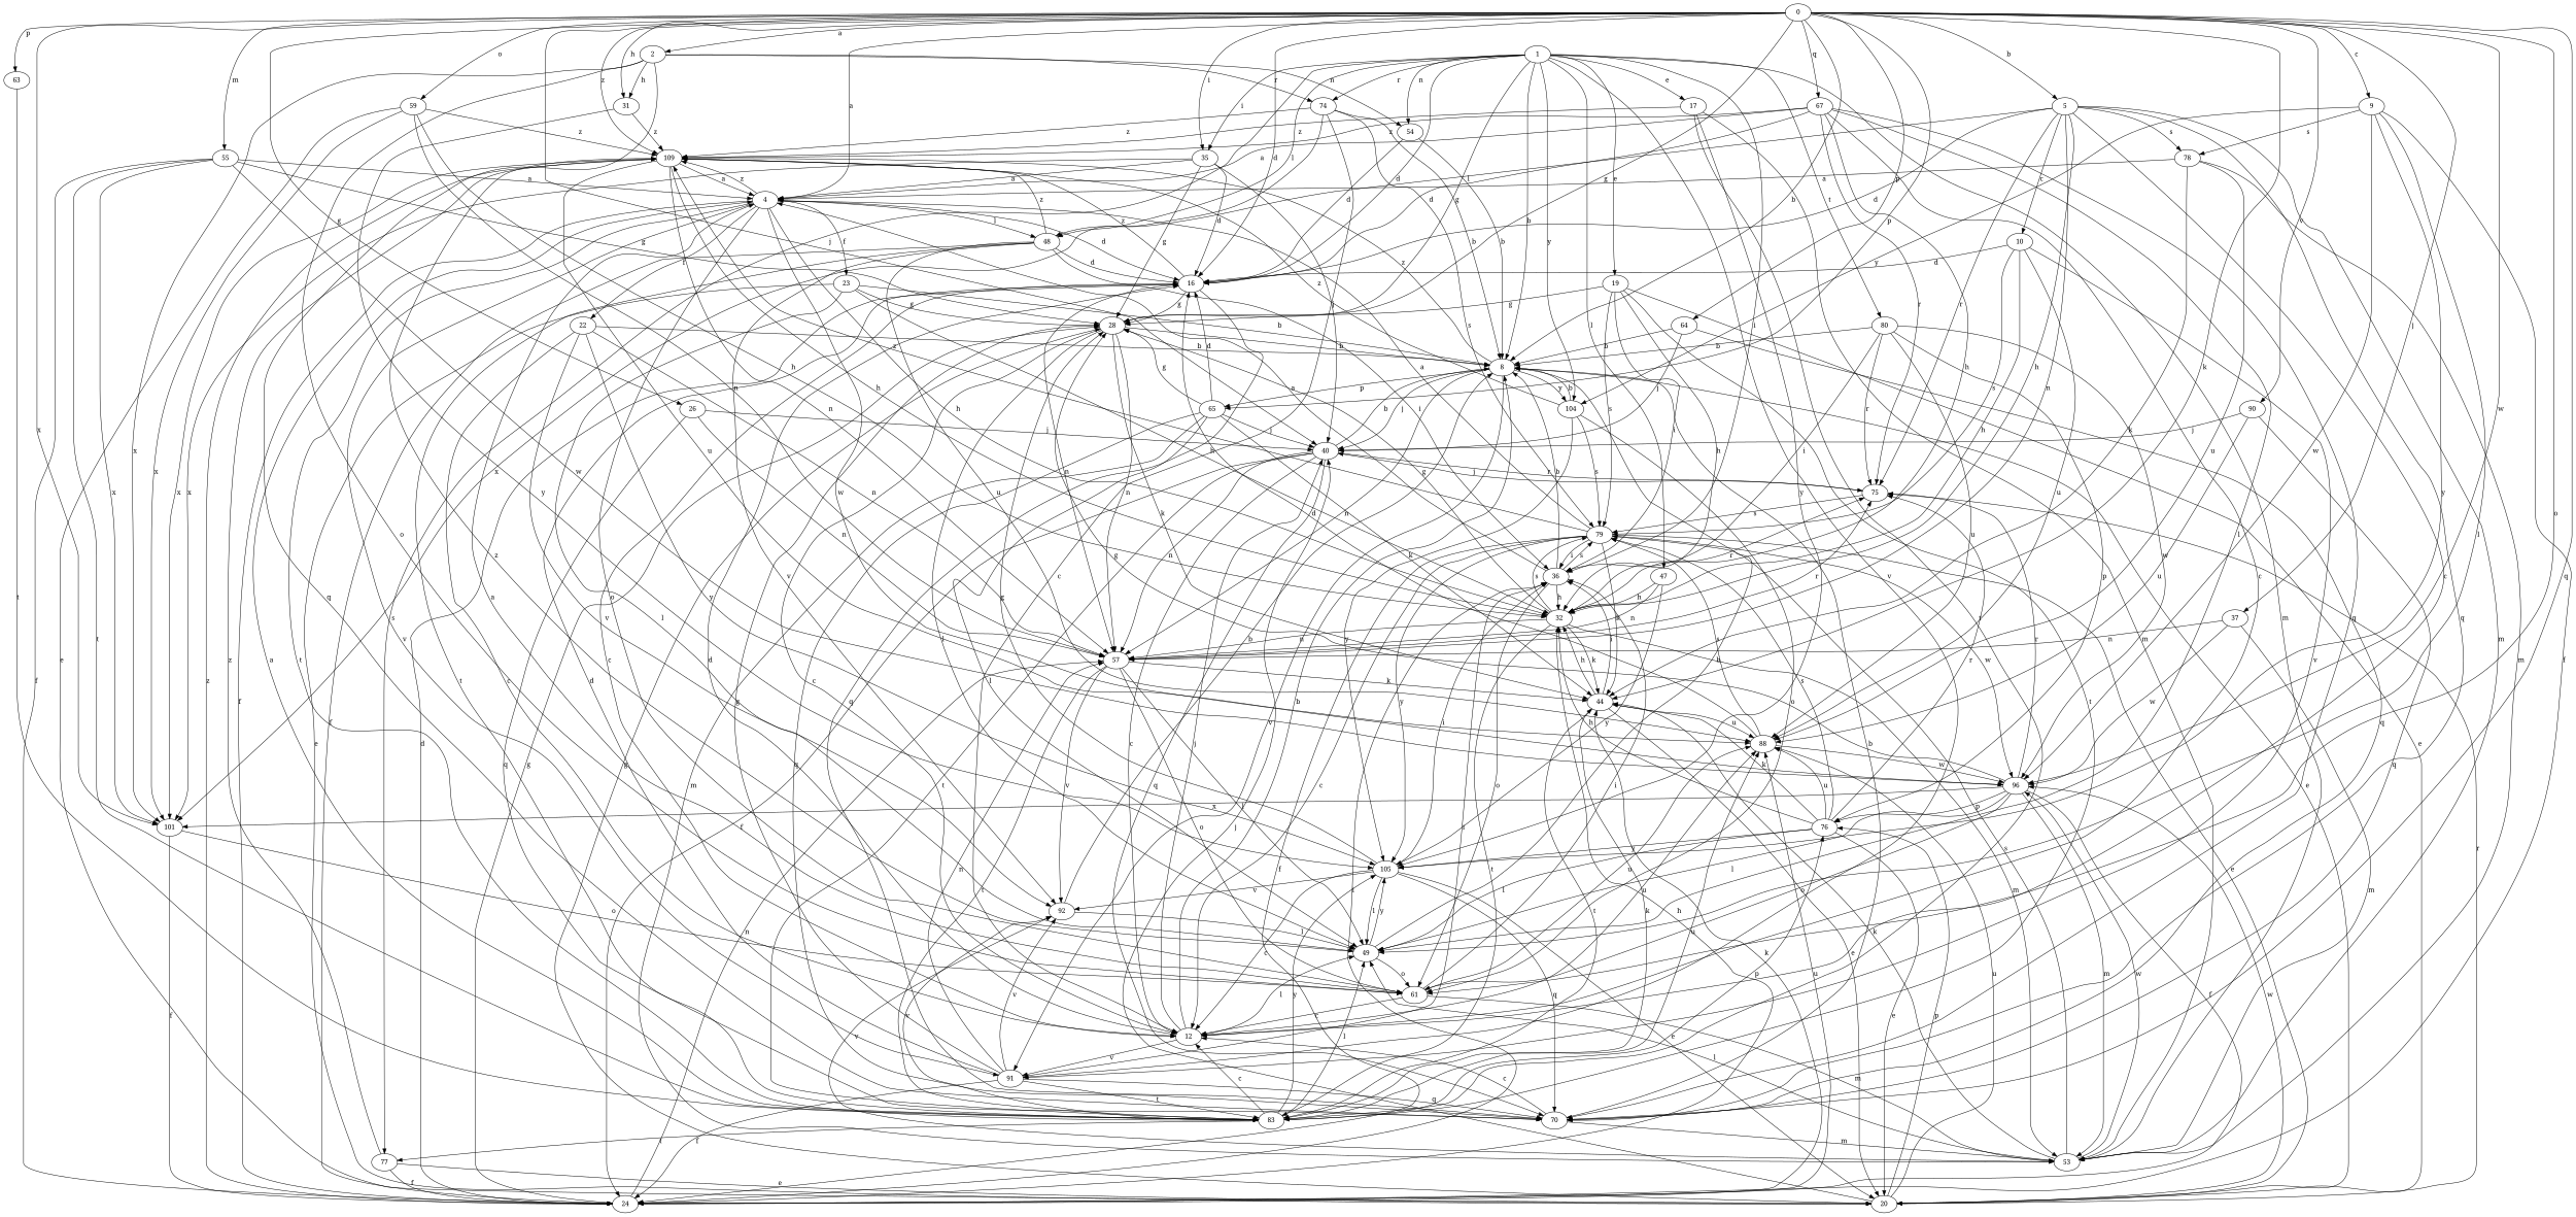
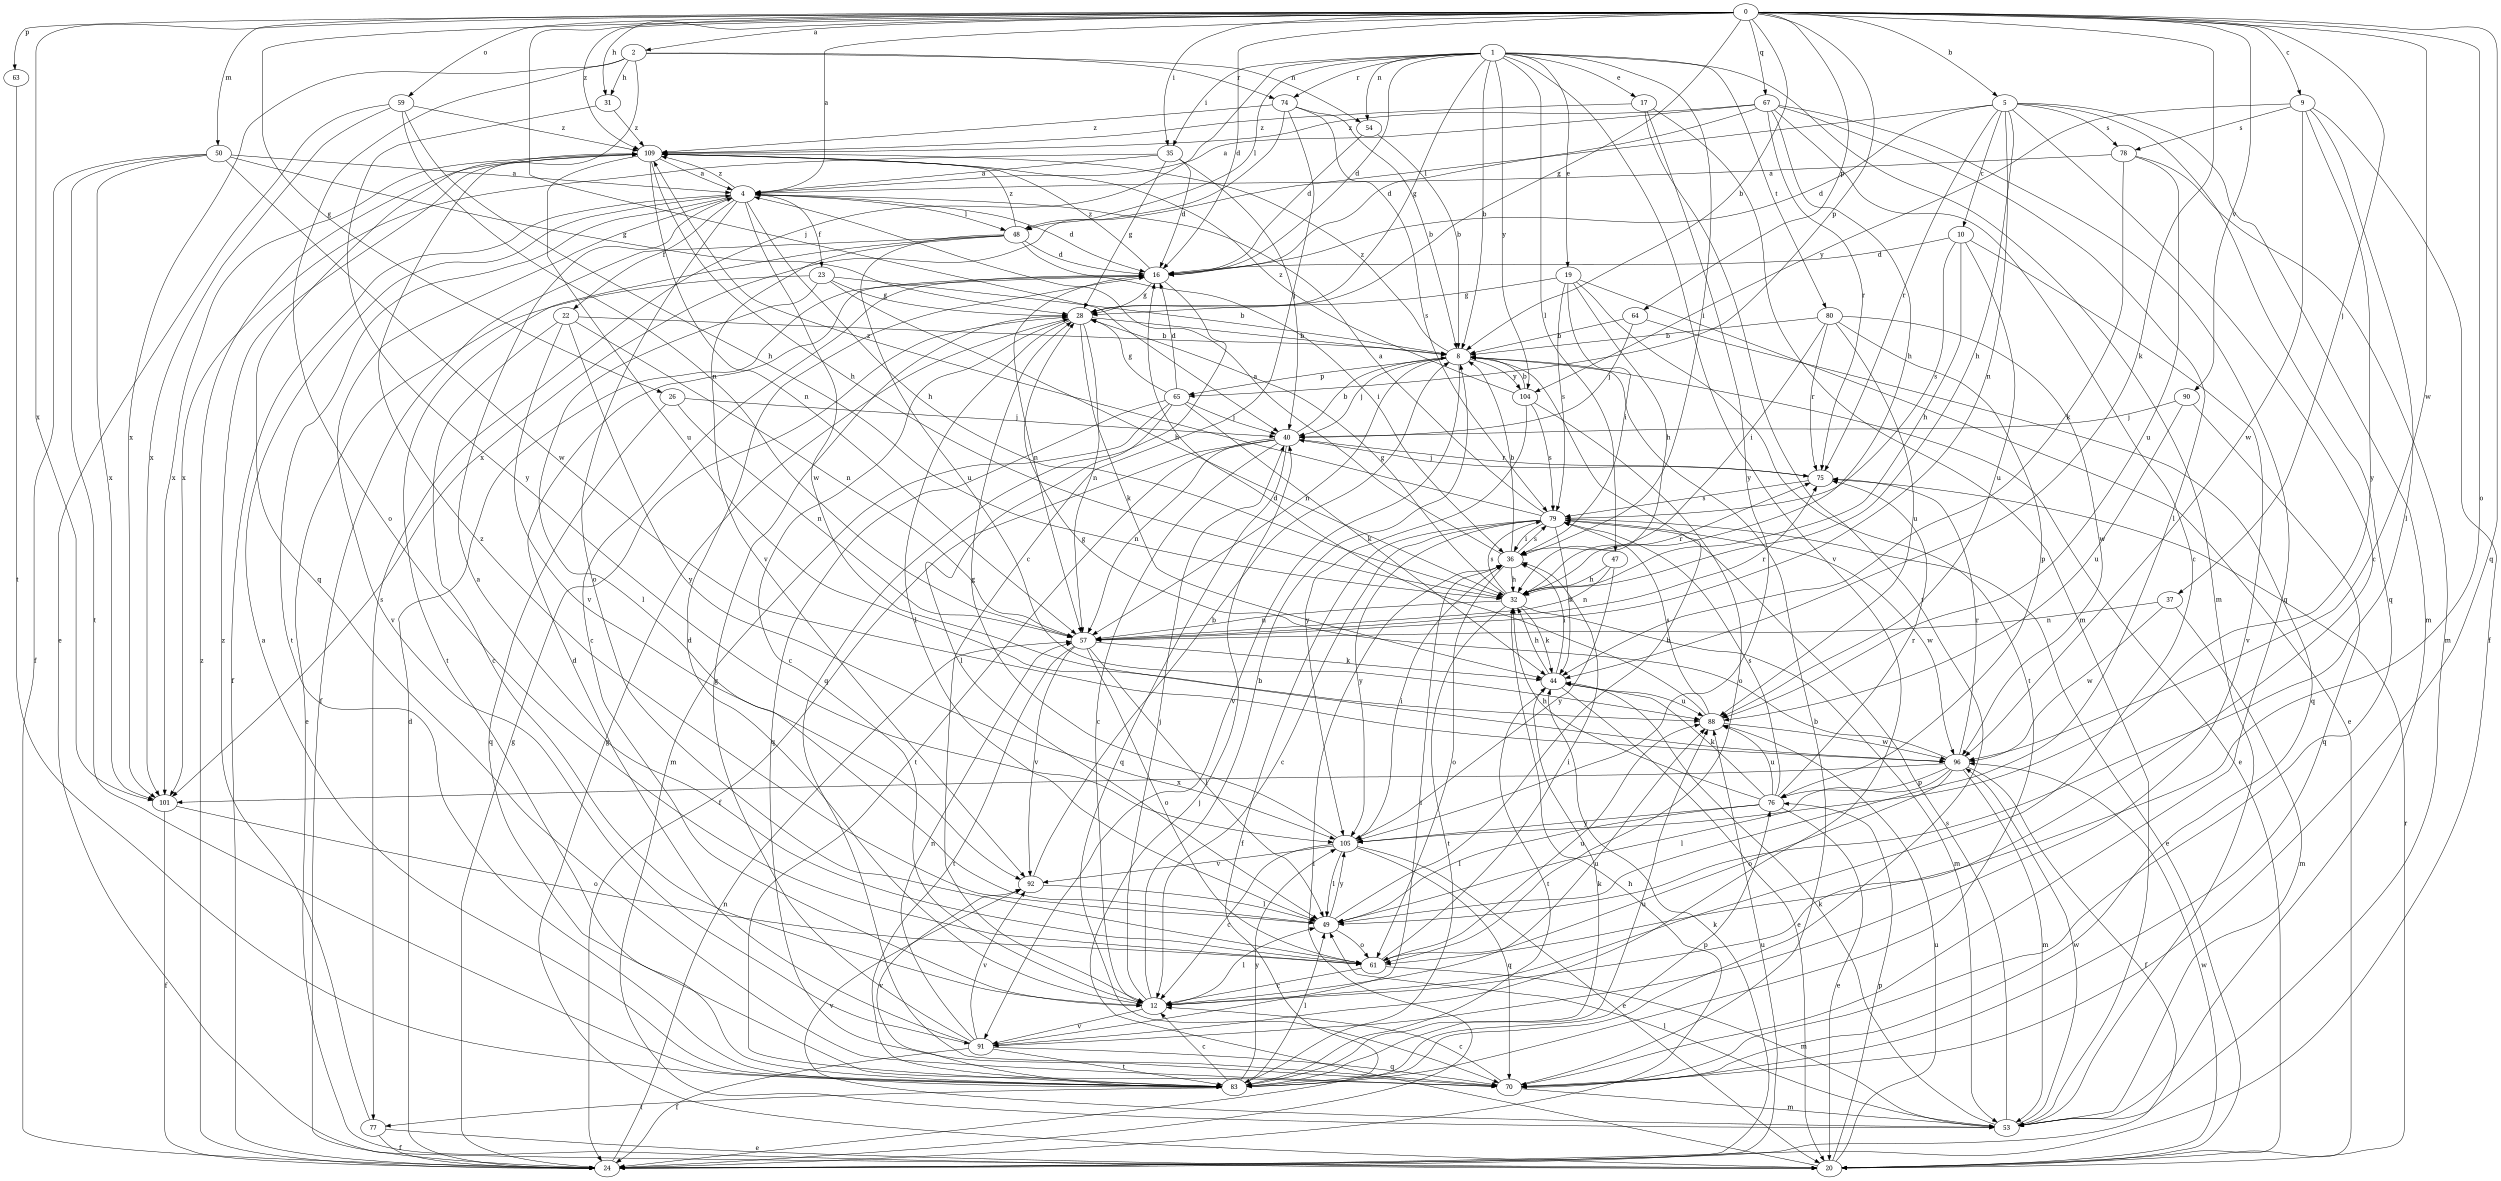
  strict digraph {
    fontname="Noto Serif"
    node [fontname="Noto Serif"]
    edge [fontname="Noto Serif"]
    0
    2
    4
    5
    8
    9
    16
    26
    28
    31
    35
    37
    40
    44
-   50 [label=55]
+   50
    59
    61
    63
    64
    65
    67
    70
    90
    96
    101
    109
    54
    74
    48
    91
    22
    23
    24
    32
    83
    53
    10
    12
    57
    75
    78
    104
    20
    49
    105
    36
    88
    n48 [label=76]
    1
    17
    19
    47
    77
    80
    79
    92
    0 -> 2 [label=a]
    0 -> 4 [label=a]
    0 -> 5 [label=b]
    0 -> 8 [label=b]
    0 -> 9 [label=c]
    0 -> 16 [label=d]
    0 -> 26 [label=g]
    0 -> 28 [label=g]
    0 -> 31 [label=h]
    0 -> 35 [label=i]
    0 -> 37 [label=j]
    0 -> 40 [label=j]
    0 -> 44 [label=k]
    0 -> 50 [label=m]
    0 -> 59 [label=o]
    0 -> 61 [label=o]
    0 -> 63 [label=p]
    0 -> 64 [label=p]
    0 -> 65 [label=p]
    0 -> 67 [label=q]
    0 -> 70 [label=q]
    0 -> 90 [label=v]
    0 -> 96 [label=w]
    0 -> 101 [label=x]
    0 -> 109 [label=z]
    2 -> 31 [label=h]
    2 -> 61 [label=o]
    2 -> 70 [label=q]
    2 -> 101 [label=x]
    2 -> 54 [label=n]
    2 -> 74 [label=r]
    4 -> 16 [label=d]
    4 -> 61 [label=o]
    4 -> 96 [label=w]
    4 -> 109 [label=z]
    4 -> 48 [label=l]
    4 -> 91 [label=v]
    4 -> 22 [label=f]
    4 -> 23 [label=f]
    4 -> 24 [label=f]
    4 -> 32 [label=h]
    4 -> 83 [label=t]
    5 -> 16 [label=d]
    5 -> 70 [label=q]
    5 -> 48 [label=l]
    5 -> 32 [label=h]
    5 -> 53 [label=m]
    5 -> 10 [label=c]
    5 -> 12 [label=c]
    5 -> 57 [label=n]
    5 -> 75 [label=r]
    5 -> 78 [label=s]
    8 -> 40 [label=j]
    8 -> 65 [label=p]
    8 -> 109 [label=z]
    8 -> 91 [label=v]
    8 -> 57 [label=n]
    8 -> 104 [label=y]
    8 -> 20 [label=e]
    9 -> 96 [label=w]
    9 -> 24 [label=f]
    9 -> 78 [label=s]
    9 -> 104 [label=y]
    9 -> 49 [label=l]
    9 -> 105 [label=y]
    16 -> 28 [label=g]
    16 -> 70 [label=q]
    16 -> 109 [label=z]
    16 -> 12 [label=c]
    16 -> 57 [label=n]
    26 -> 40 [label=j]
    26 -> 70 [label=q]
    26 -> 57 [label=n]
    28 -> 8 [label=b]
    28 -> 44 [label=k]
    28 -> 12 [label=c]
    28 -> 57 [label=n]
    28 -> 49 [label=l]
    31 -> 109 [label=z]
    31 -> 105 [label=y]
    35 -> 4 [label=a]
    35 -> 16 [label=d]
    35 -> 28 [label=g]
    35 -> 40 [label=j]
    35 -> 101 [label=x]
    37 -> 96 [label=w]
    37 -> 53 [label=m]
    37 -> 57 [label=n]
    40 -> 8 [label=b]
    40 -> 70 [label=q]
    40 -> 24 [label=f]
    40 -> 83 [label=t]
    40 -> 12 [label=c]
    40 -> 57 [label=n]
    40 -> 75 [label=r]
    44 -> 32 [label=h]
    44 -> 83 [label=t]
    44 -> 20 [label=e]
    44 -> 36 [label=i]
    44 -> 88 [label=u]
    50 -> 4 [label=a]
    50 -> 28 [label=g]
    50 -> 96 [label=w]
    50 -> 101 [label=x]
    50 -> 24 [label=f]
    50 -> 83 [label=t]
    59 -> 101 [label=x]
    59 -> 109 [label=z]
    59 -> 32 [label=h]
    59 -> 57 [label=n]
    59 -> 20 [label=e]
    61 -> 4 [label=a]
    61 -> 53 [label=m]
    61 -> 12 [label=c]
    61 -> 36 [label=i]
    61 -> 88 [label=u]
    63 -> 83 [label=t]
    64 -> 8 [label=b]
    64 -> 40 [label=j]
    64 -> 70 [label=q]
    65 -> 16 [label=d]
    65 -> 28 [label=g]
    65 -> 40 [label=j]
    65 -> 44 [label=k]
    65 -> 70 [label=q]
    65 -> 53 [label=m]
    65 -> 49 [label=l]
    67 -> 4 [label=a]
    67 -> 16 [label=d]
    67 -> 70 [label=q]
    67 -> 109 [label=z]
    67 -> 32 [label=h]
    67 -> 12 [label=c]
    67 -> 75 [label=r]
    67 -> 49 [label=l]
    70 -> 8 [label=b]
    70 -> 53 [label=m]
    70 -> 12 [label=c]
    90 -> 40 [label=j]
    90 -> 70 [label=q]
    90 -> 88 [label=u]
    96 -> 28 [label=g]
    96 -> 61 [label=o]
    96 -> 101 [label=x]
    96 -> 24 [label=f]
    96 -> 53 [label=m]
    96 -> 75 [label=r]
    96 -> 49 [label=l]
    96 -> n48 [label=p]
    101 -> 61 [label=o]
    101 -> 24 [label=f]
    109 -> 4 [label=a]
    109 -> 101 [label=x]
    109 -> 32 [label=h]
    109 -> 57 [label=n]
    109 -> 88 [label=u]
    54 -> 8 [label=b]
    54 -> 16 [label=d]
    74 -> 8 [label=b]
    74 -> 101 [label=x]
    74 -> 109 [label=z]
    74 -> 12 [label=c]
    74 -> 79 [label=s]
    48 -> 16 [label=d]
    48 -> 109 [label=z]
    48 -> 24 [label=f]
    48 -> 83 [label=t]
    48 -> 36 [label=i]
    48 -> 88 [label=u]
    48 -> 92 [label=v]
    91 -> 16 [label=d]
    91 -> 28 [label=g]
    91 -> 70 [label=q]
    91 -> 24 [label=f]
    91 -> 83 [label=t]
    91 -> 57 [label=n]
    91 -> 36 [label=i]
    91 -> 92 [label=v]
    22 -> 8 [label=b]
    22 -> 12 [label=c]
    22 -> 57 [label=n]
    22 -> 105 [label=y]
    22 -> 92 [label=v]
    23 -> 8 [label=b]
    23 -> 28 [label=g]
    23 -> 32 [label=h]
    23 -> 20 [label=e]
    23 -> 49 [label=l]
    24 -> 16 [label=d]
    24 -> 28 [label=g]
    24 -> 44 [label=k]
    24 -> 109 [label=z]
    24 -> 32 [label=h]
    24 -> 57 [label=n]
    24 -> 36 [label=i]
    24 -> 88 [label=u]
    32 -> 28 [label=g]
    32 -> 44 [label=k]
    32 -> 83 [label=t]
    32 -> 53 [label=m]
    32 -> 57 [label=n]
    32 -> 75 [label=r]
    32 -> 79 [label=s]
    83 -> 4 [label=a]
    83 -> 44 [label=k]
    83 -> 12 [label=c]
    83 -> 49 [label=l]
    83 -> 105 [label=y]
    83 -> 88 [label=u]
    83 -> n48 [label=p]
    83 -> 77 [label=t]
    83 -> 92 [label=v]
    53 -> 44 [label=k]
    53 -> 96 [label=w]
    53 -> 49 [label=l]
    53 -> 79 [label=s]
    53 -> 92 [label=v]
    10 -> 16 [label=d]
    10 -> 91 [label=v]
    10 -> 32 [label=h]
    10 -> 88 [label=u]
    10 -> 79 [label=s]
    12 -> 8 [label=b]
    12 -> 16 [label=d]
    12 -> 40 [label=j]
    12 -> 91 [label=v]
    12 -> 49 [label=l]
    12 -> 88 [label=u]
    57 -> 44 [label=k]
    57 -> 61 [label=o]
    57 -> 83 [label=t]
    57 -> 75 [label=r]
    57 -> 49 [label=l]
    57 -> 92 [label=v]
    75 -> 40 [label=j]
    75 -> 79 [label=s]
    78 -> 4 [label=a]
    78 -> 44 [label=k]
    78 -> 53 [label=m]
    78 -> 88 [label=u]
    104 -> 8 [label=b]
    104 -> 61 [label=o]
    104 -> 109 [label=z]
    104 -> 105 [label=y]
    104 -> 79 [label=s]
    20 -> 28 [label=g]
    20 -> 40 [label=j]
    20 -> 96 [label=w]
    20 -> 75 [label=r]
    20 -> 88 [label=u]
    20 -> n48 [label=p]
    49 -> 8 [label=b]
    49 -> 61 [label=o]
    49 -> 109 [label=z]
    49 -> 105 [label=y]
    105 -> 28 [label=g]
    105 -> 70 [label=q]
    105 -> 12 [label=c]
    105 -> 20 [label=e]
    105 -> 49 [label=l]
    105 -> 36 [label=i]
    105 -> 92 [label=v]
    36 -> 4 [label=a]
    36 -> 8 [label=b]
    36 -> 61 [label=o]
    36 -> 32 [label=h]
    36 -> 79 [label=s]
    88 -> 16 [label=d]
    88 -> 96 [label=w]
    88 -> 79 [label=s]
    n48 -> 44 [label=k]
    n48 -> 32 [label=h]
    n48 -> 75 [label=r]
    n48 -> 20 [label=e]
    n48 -> 49 [label=l]
    n48 -> 105 [label=y]
    n48 -> 88 [label=u]
    n48 -> 79 [label=s]
    1 -> 8 [label=b]
    1 -> 16 [label=d]
    1 -> 28 [label=g]
    1 -> 35 [label=i]
    1 -> 54 [label=n]
    1 -> 74 [label=r]
    1 -> 48 [label=l]
    1 -> 91 [label=v]
    1 -> 53 [label=m]
    1 -> 104 [label=y]
    1 -> 36 [label=i]
    1 -> 17 [label=e]
    1 -> 19 [label=e]
    1 -> 47 [label=l]
    1 -> 77 [label=s]
    1 -> 80 [label=t]
    17 -> 109 [label=z]
    17 -> 83 [label=t]
    17 -> 53 [label=m]
    17 -> 105 [label=y]
    19 -> 28 [label=g]
    19 -> 32 [label=h]
    19 -> 83 [label=t]
    19 -> 20 [label=e]
    19 -> 36 [label=i]
    19 -> 79 [label=s]
    47 -> 32 [label=h]
    47 -> 57 [label=n]
    47 -> 105 [label=y]
    77 -> 109 [label=z]
    77 -> 24 [label=f]
    77 -> 20 [label=e]
    80 -> 8 [label=b]
    80 -> 96 [label=w]
    80 -> 75 [label=r]
    80 -> 36 [label=i]
    80 -> 88 [label=u]
    80 -> n48 [label=p]
    79 -> 4 [label=a]
    79 -> 44 [label=k]
    79 -> 96 [label=w]
    79 -> 109 [label=z]
    79 -> 24 [label=f]
    79 -> 12 [label=c]
    79 -> 20 [label=e]
    79 -> 105 [label=y]
    79 -> 36 [label=i]
    92 -> 8 [label=b]
    92 -> 49 [label=l]
  }
